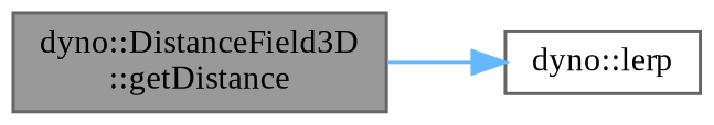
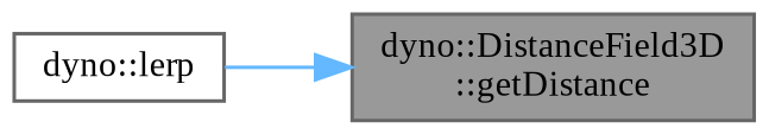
  digraph {
    rankdir=LR
    fontname="Liberation Serif"
    node [fontname="Liberation Serif" fontsize=10 shape=box style=filled]
    n1 [color=gray40 fillcolor=grey60 fontcolor=black height=0.2 label="dyno::DistanceField3D\l::getDistance" width=0.4]
    n2 [color=grey40 fillcolor=white height=0.2 label="dyno::lerp" width=0.4]
-   n1 -> n2 [color=steelblue1 fontname="Liberation Serif" fontsize=10 labelfontname=Helvetica labelfontsize=10 style=solid]
+   n2 -> n1 [color=steelblue1 fontname="Liberation Serif" fontsize=10 labelfontname=Helvetica labelfontsize=10 style=solid]
  }
